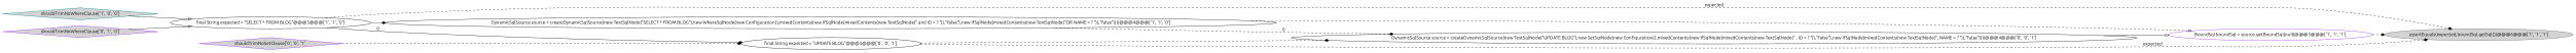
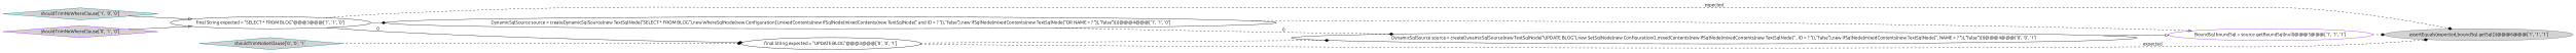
  digraph {
    rankdir=LR
    fontname=Ubuntu
    node [fillcolor=white shape=ellipse style=filled color=black fontname=Ubuntu]
    edge [style=dashed arrowhead=diamond fontname=Ubuntu]
    n1 [fillcolor=lightgray label="shouldTrimNoWhereClause['1', '0', '0']" shape=diamond color=teal]
    n2 [label="final String expected = \"SELECT * FROM BLOG\"@@@3@@@['1', '1', '0']"]
    n3 [fillcolor=lightgray label="shouldTrimNoWhereClause['0', '1', '0']" shape=diamond color=purple]
    n4 [label="DynamicSqlSource source = createDynamicSqlSource(new TextSqlNode(\"SELECT * FROM BLOG\"),new WhereSqlNode(new Configuration(),mixedContents(new IfSqlNode(mixedContents(new TextSqlNode(\" and ID = ? \")),\"false\"),new IfSqlNode(mixedContents(new TextSqlNode(\"OR NAME = ? \")),\"false\"))))@@@4@@@['1', '1', '0']"]
    n5 [label="final String expected = \"UPDATE BLOG\"@@@3@@@['0', '0', '1']"]
    n6 [fillcolor=lightgray label="assertEquals(expected,boundSql.getSql())@@@6@@@['1', '1', '1']" color=gray40]
-   n7 [fillcolor=lightgray label="shouldTrimNoSetClause['0', '0', '1']" shape=diamond color=purple]
+   n7 [fillcolor=lightgray label="shouldTrimNoSetClause['0', '0', '1']" shape=diamond color=teal]
    n8 [label="BoundSql boundSql = source.getBoundSql(null)@@@5@@@['1', '1', '1']" color=purple]
    n9 [label="DynamicSqlSource source = createDynamicSqlSource(new TextSqlNode(\"UPDATE BLOG\"),new SetSqlNode(new Configuration(),mixedContents(new IfSqlNode(mixedContents(new TextSqlNode(\" , ID = ? \")),\"false\"),new IfSqlNode(mixedContents(new TextSqlNode(\", NAME = ? \")),\"false\"))))@@@4@@@['0', '0', '1']"]
    n1 -> n2 [style=solid arrowhead=onormal]
    n2 -> n4 [style=solid]
    n2 -> n5 [label=0 style=solid]
    n2 -> n6 [label=expected]
    n3 -> n2 [style=solid arrowhead=onormal]
    n4 -> n8 [arrowhead=onormal]
    n4 -> n9 [label=0]
    n5 -> n6 [label=expected]
    n5 -> n9
    n7 -> n5
    n8 -> n6
    n9 -> n8 [style=solid arrowhead=onormal]
  }
